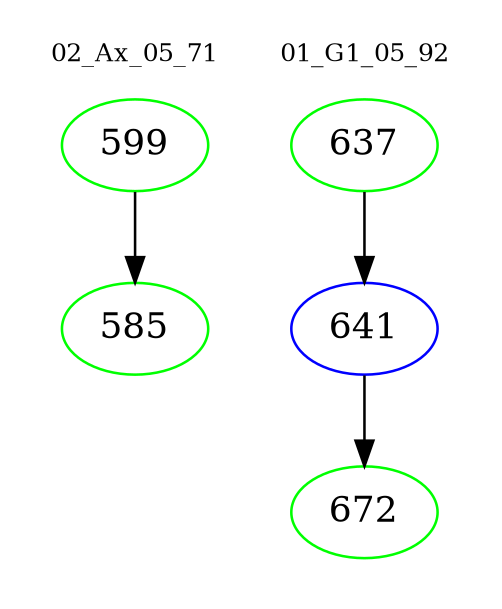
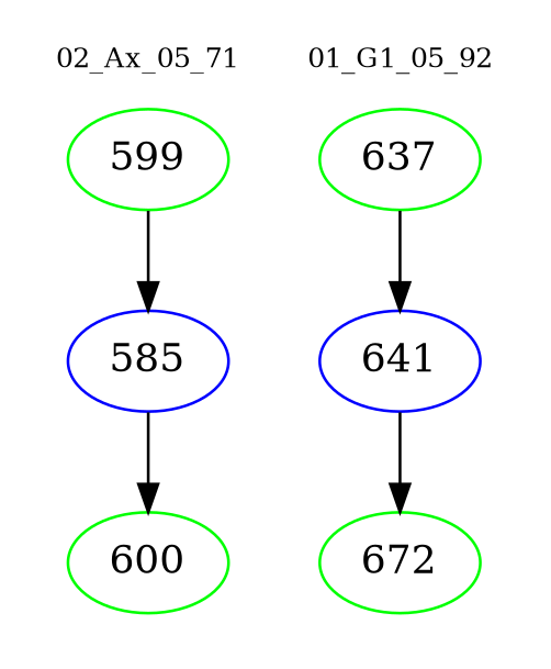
  digraph {
    node [color=green]
    edge [color=black]
    n1 [label=599]
-   n2 [label=585]
+   n2 [color=blue label=585]
+   n3 [label=600]
    n4 [label=637]
    n5 [color=blue label=641]
    n6 [label=672]
    subgraph cluster_1 {
      color=white
      fontsize=10
      label="02_Ax_05_71"
      n1
      n2
+     n3
    }
    subgraph cluster_2 {
      color=white
      fontsize=10
      label="01_G1_05_92"
      n4
      n5
      n6
    }
    n1 -> n2
+   n2 -> n3
    n4 -> n5
    n5 -> n6
  }
